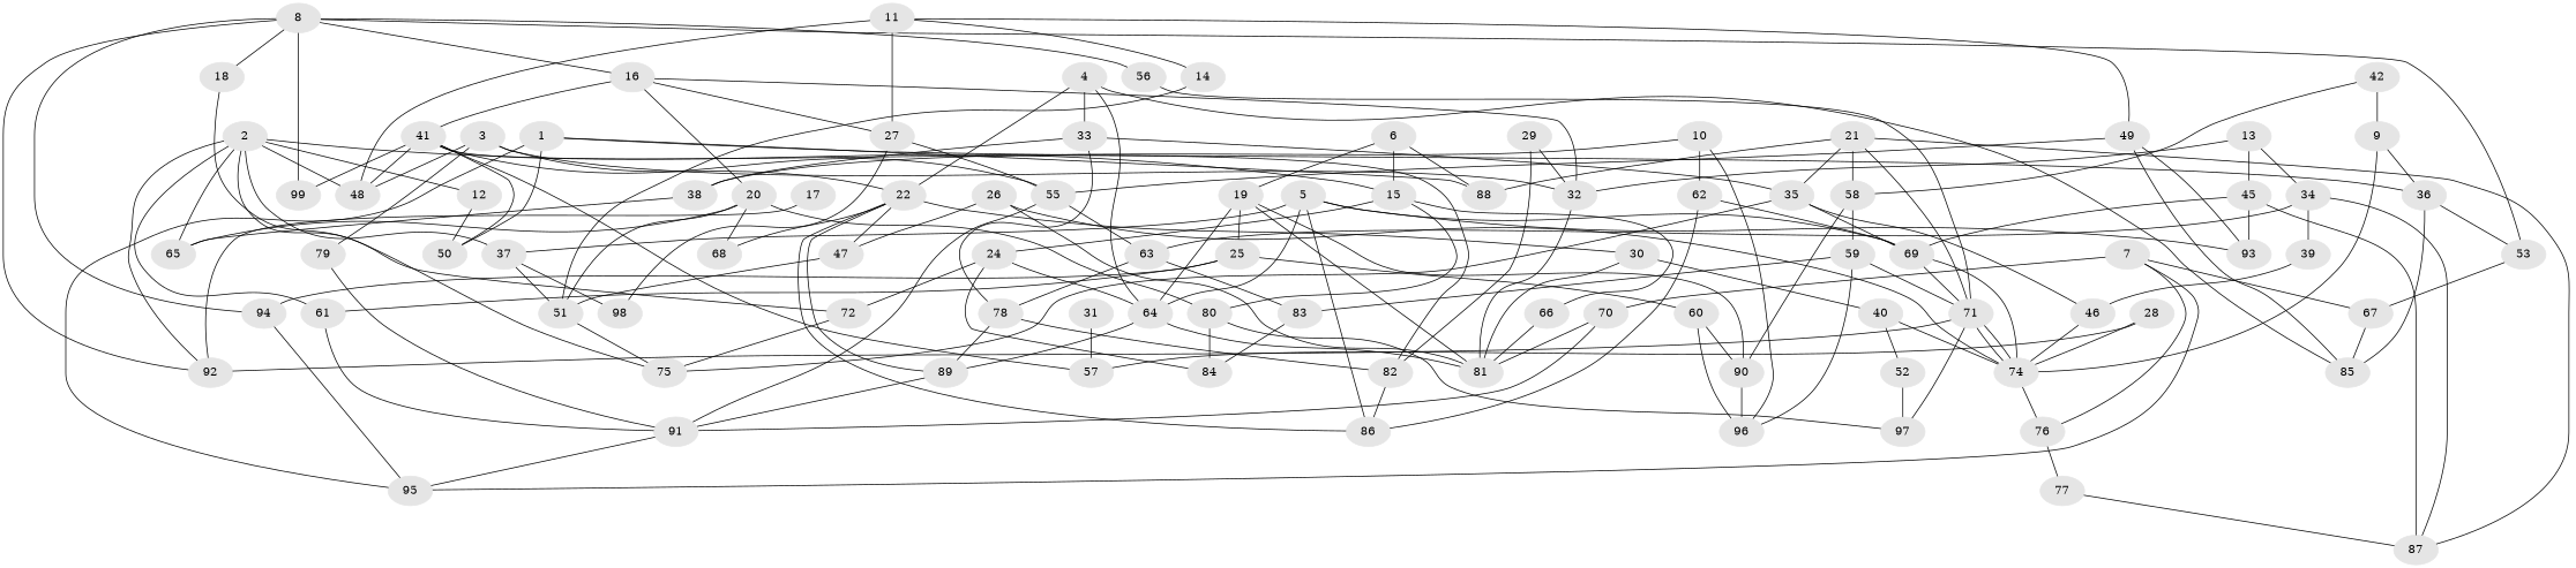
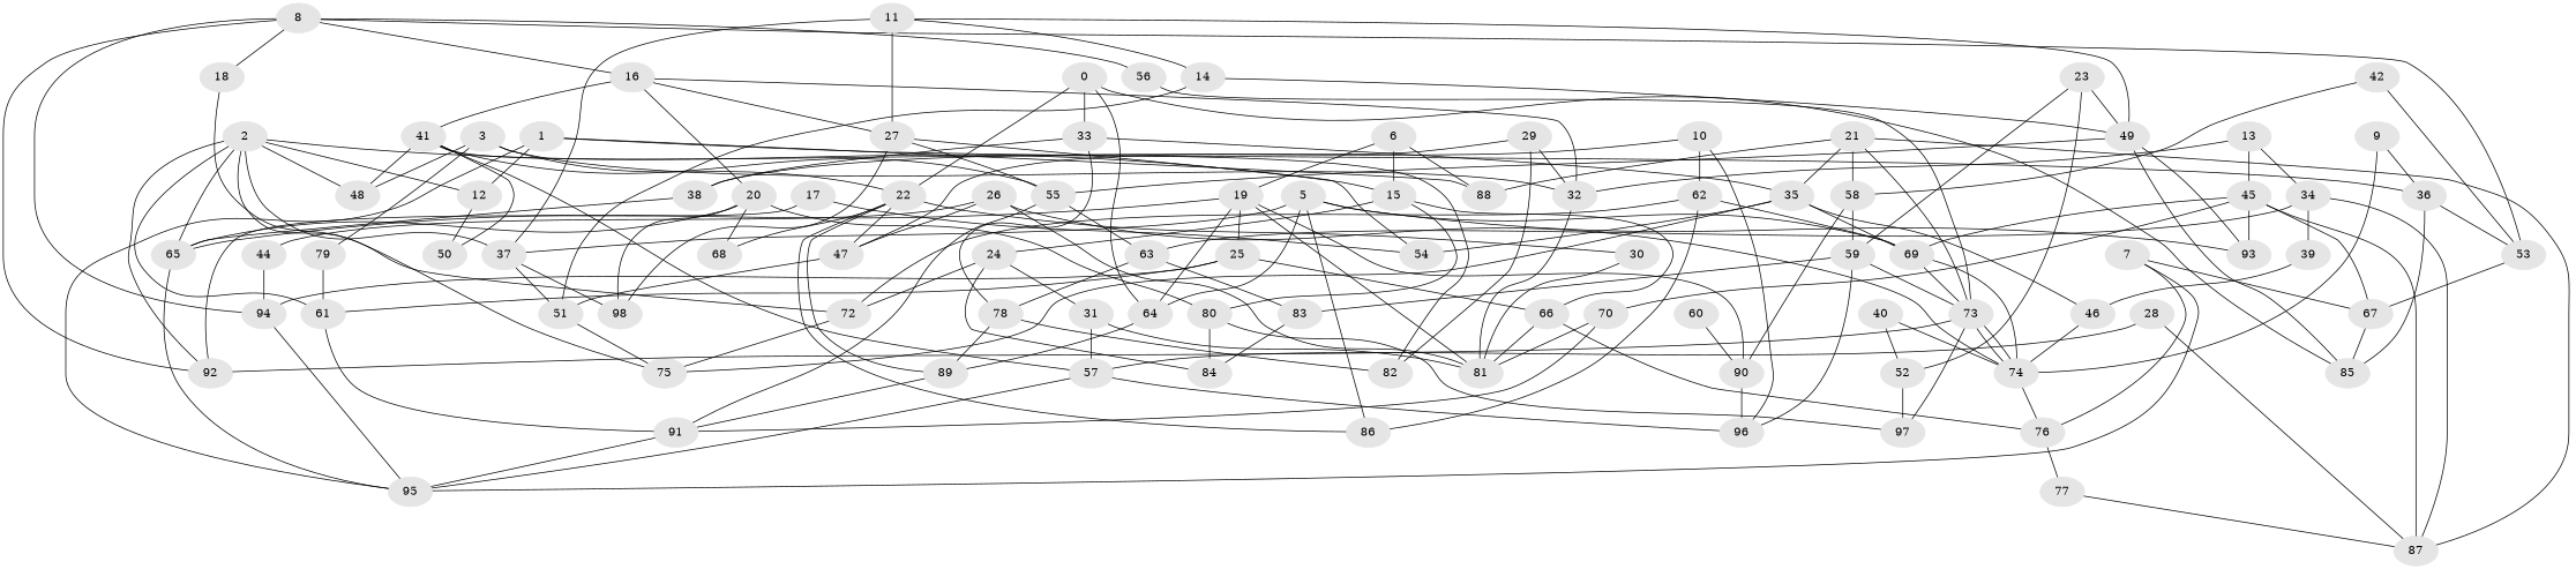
  graph {
    node [color=gray90 style=filled]
    1
    12
    36
    88
    95
    50
    85
    53
    2
    15
    37
    48
    61
    65
    75
    92
    24
    66
    80
    51
    98
    91
    3
    22
    32
    79
    86
    68
    30
    47
    89
    81
-   4
+   4 [label=0]
    33
    64
    38
    35
    78
    5
    69
    93
    74
-   71
+   71 [label=73]
    6
    19
    25
    90
    7
    67
    70
    76
    77
    8
    16
    18
    56
    94
-   99
    27
    20
    41
    72
    9
    10
    62
    96
    11
    14
    49
+   54
    55
    13
    34
    45
    87
    39
    63
    31
    84
    97
    57
    82
    17
    60
    21
    58
    46
    59
    40
+   23
    52
    83
    26
+   44
    28
    29
    42
-   1 -- 50
+   1 -- 12
    1 -- 36
    1 -- 88
    1 -- 95
    12 -- 50
    36 -- 85
    36 -- 53
    53 -- 67
    2 -- 12
    2 -- 15
    2 -- 37
    2 -- 48
    2 -- 61
    2 -- 65
    2 -- 75
    2 -- 92
    15 -- 24
    15 -- 66
    15 -- 80
    37 -- 51
    37 -- 98
    61 -- 91
+   65 -- 95
    24 -- 72
-   24 -- 64
+   24 -- 31
    24 -- 84
    66 -- 81
+   66 -- 76
    80 -- 84
    80 -- 97
    51 -- 75
    91 -- 95
    3 -- 48
    3 -- 22
    3 -- 32
    3 -- 79
    22 -- 86
    22 -- 68
    22 -- 30
    22 -- 47
    22 -- 89
    32 -- 81
-   79 -- 91
+   79 -- 61
    30 -- 81
-   30 -- 40
    47 -- 51
    89 -- 91
    4 -- 85
    4 -- 22
    4 -- 33
    4 -- 64
    33 -- 38
    33 -- 35
    33 -- 78
    64 -- 89
-   64 -- 81
+   31 -- 81
    38 -- 65
    35 -- 75
    35 -- 69
+   35 -- 54
    35 -- 46
    78 -- 89
    78 -- 82
    5 -- 37
    5 -- 86
    5 -- 64
    5 -- 69
    5 -- 93
    69 -- 74
    69 -- 71
    74 -- 76
    71 -- 92
    71 -- 74
    71 -- 74
    71 -- 97
    6 -- 88
    6 -- 15
    6 -- 19
+   19 -- 65
    19 -- 81
    19 -- 64
    19 -- 25
    19 -- 90
    25 -- 61
    25 -- 94
-   25 -- 60
+   25 -- 66
    90 -- 96
    7 -- 95
    7 -- 67
-   7 -- 70
+   45 -- 70
    7 -- 76
    67 -- 85
    70 -- 91
    70 -- 81
    76 -- 77
    77 -- 87
    8 -- 53
    8 -- 92
    8 -- 16
    8 -- 18
    8 -- 56
    8 -- 94
-   8 -- 99
    16 -- 32
    16 -- 27
    16 -- 20
    16 -- 41
    18 -- 72
    56 -- 71
    94 -- 95
    27 -- 98
+   27 -- 54
    27 -- 55
    20 -- 65
    20 -- 80
-   20 -- 51
+   20 -- 98
    20 -- 68
    41 -- 50
    41 -- 48
-   41 -- 99
    41 -- 55
    41 -- 57
    41 -- 82
    72 -- 75
    9 -- 36
    9 -- 74
    10 -- 38
    10 -- 62
    10 -- 96
    62 -- 86
    62 -- 69
-   11 -- 48
+   62 -- 72
+   11 -- 37
    11 -- 27
    11 -- 14
    11 -- 49
    14 -- 51
+   14 -- 49
    49 -- 85
    49 -- 93
    49 -- 55
    55 -- 91
    55 -- 63
    13 -- 32
    13 -- 34
    13 -- 45
    34 -- 87
    34 -- 39
    34 -- 63
    45 -- 69
    45 -- 93
+   45 -- 67
    45 -- 87
    39 -- 46
    63 -- 78
    63 -- 83
    31 -- 57
-   60 -- 96
-   82 -- 86
+   57 -- 95
+   57 -- 96
    17 -- 92
+   17 -- 54
    60 -- 90
    21 -- 88
    21 -- 35
    21 -- 71
    21 -- 87
    21 -- 58
    58 -- 90
    58 -- 59
    46 -- 74
    59 -- 71
    59 -- 96
    59 -- 83
    40 -- 74
    40 -- 52
+   23 -- 49
+   23 -- 59
+   23 -- 52
    52 -- 97
    83 -- 84
    26 -- 47
    26 -- 81
    26 -- 74
-   28 -- 74
+   26 -- 44
+   44 -- 94
+   28 -- 87
    28 -- 57
    29 -- 32
+   29 -- 47
    29 -- 82
-   42 -- 9
+   42 -- 53
    42 -- 58
  }
